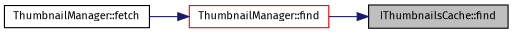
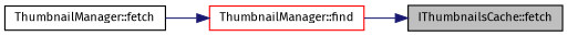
  digraph {
    fontname="Fira Sans"
    rankdir=RL
    node [color=black fillcolor=white fontname="Fira Sans" fontsize=10 shape=record style=filled]
    edge [color=midnightblue dir=back fontname="Fira Sans" fontsize=10 labelfontname=Helvetica labelfontsize=10 style=solid]
-   n1 [fillcolor=grey75 fontcolor=black height=0.2 label="IThumbnailsCache::find" width=0.4]
+   n1 [fillcolor=grey75 fontcolor=black height=0.2 label="IThumbnailsCache::fetch" width=0.4]
    n2 [color=red height=0.2 label="ThumbnailManager::find" width=0.4]
    n3 [height=0.2 label="ThumbnailManager::fetch" width=0.4]
    n1 -> n2
    n2 -> n3
  }
